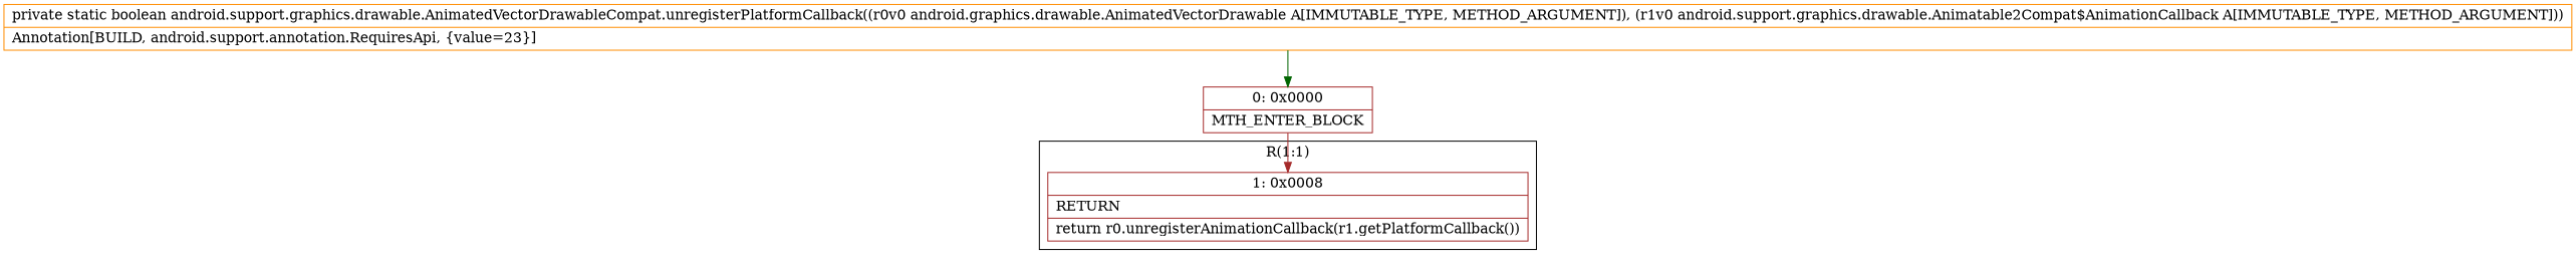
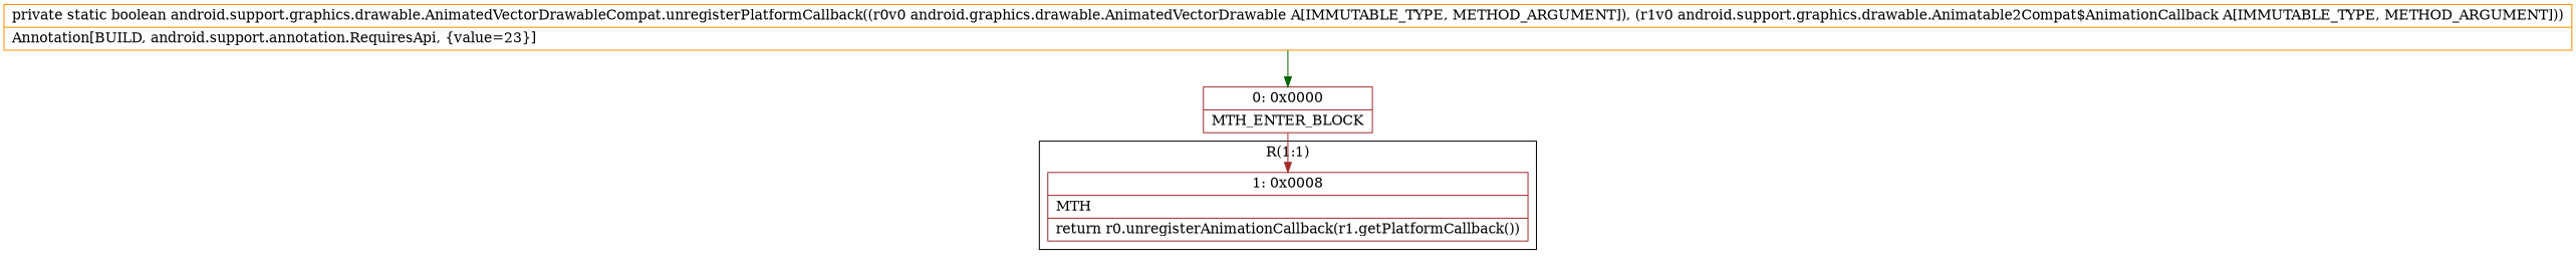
  digraph {
    node [color=brown shape=record]
    edge [style=solid arrowhead=normal]
-   n1 [label="{1\:\ 0x0008|RETURN\l|return r0.unregisterAnimationCallback(r1.getPlatformCallback())\l}"]
+   n1 [label="{1\:\ 0x0008|MTH\l|return r0.unregisterAnimationCallback(r1.getPlatformCallback())\l}"]
    n2 [label="{0\:\ 0x0000|MTH_ENTER_BLOCK\l}"]
    n3 [label="{private static boolean android.support.graphics.drawable.AnimatedVectorDrawableCompat.unregisterPlatformCallback((r0v0 android.graphics.drawable.AnimatedVectorDrawable A[IMMUTABLE_TYPE, METHOD_ARGUMENT]), (r1v0 android.support.graphics.drawable.Animatable2Compat$AnimationCallback A[IMMUTABLE_TYPE, METHOD_ARGUMENT]))  | Annotation[BUILD, android.support.annotation.RequiresApi, \{value=23\}]\l}" color=darkorange]
    subgraph cluster_1 {
      label="R(1:1)"
      n1
    }
    n2 -> n1 [color=brown]
    n3 -> n2 [color=darkgreen]
  }
